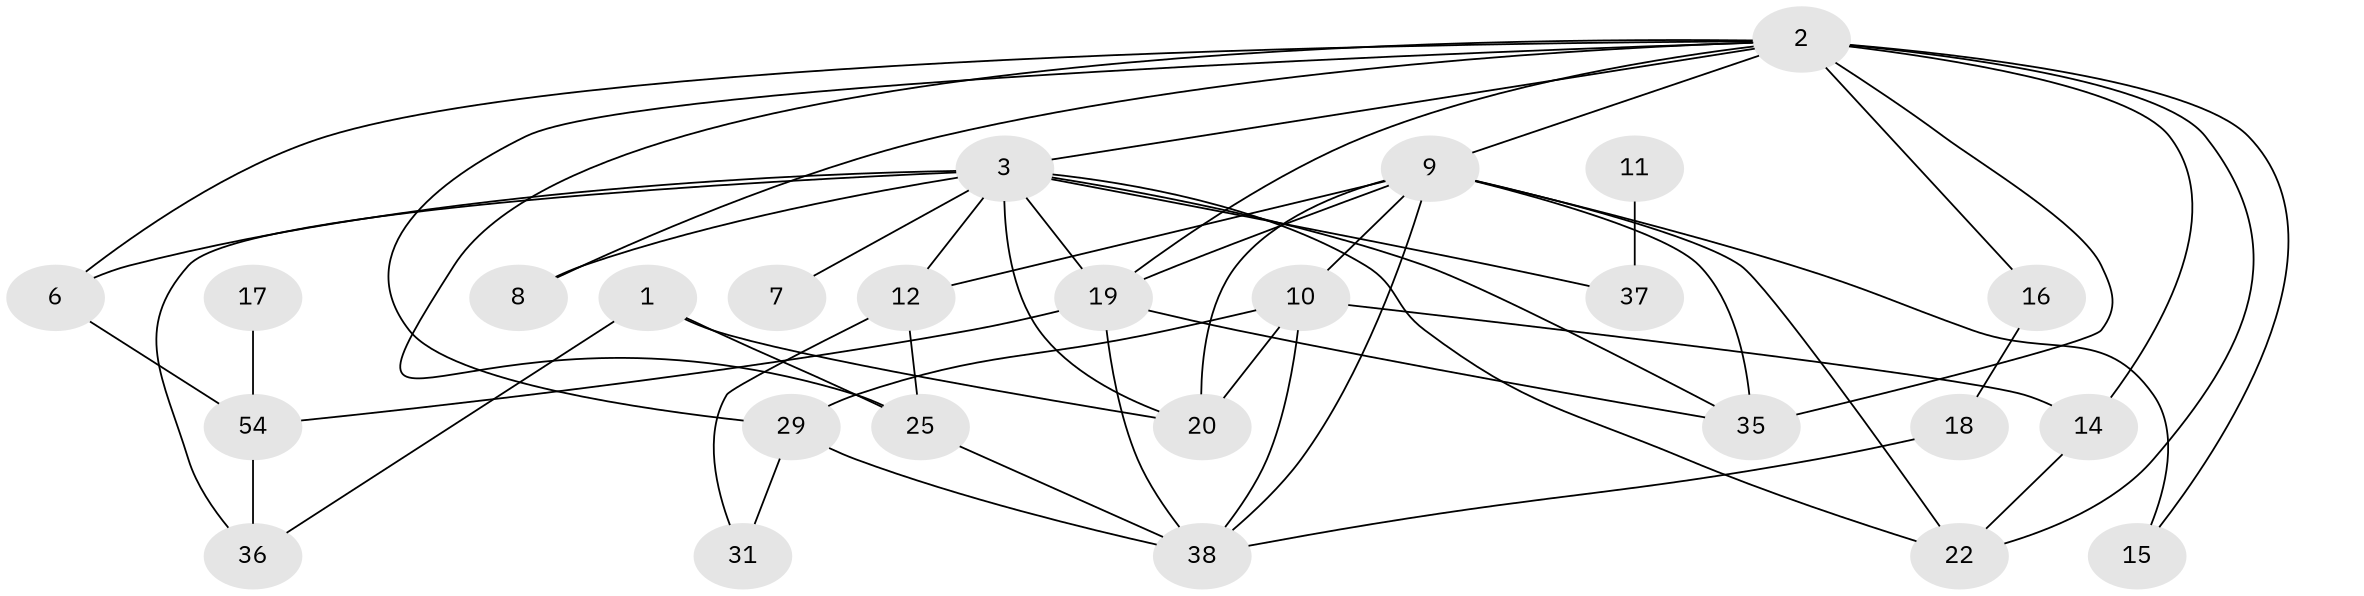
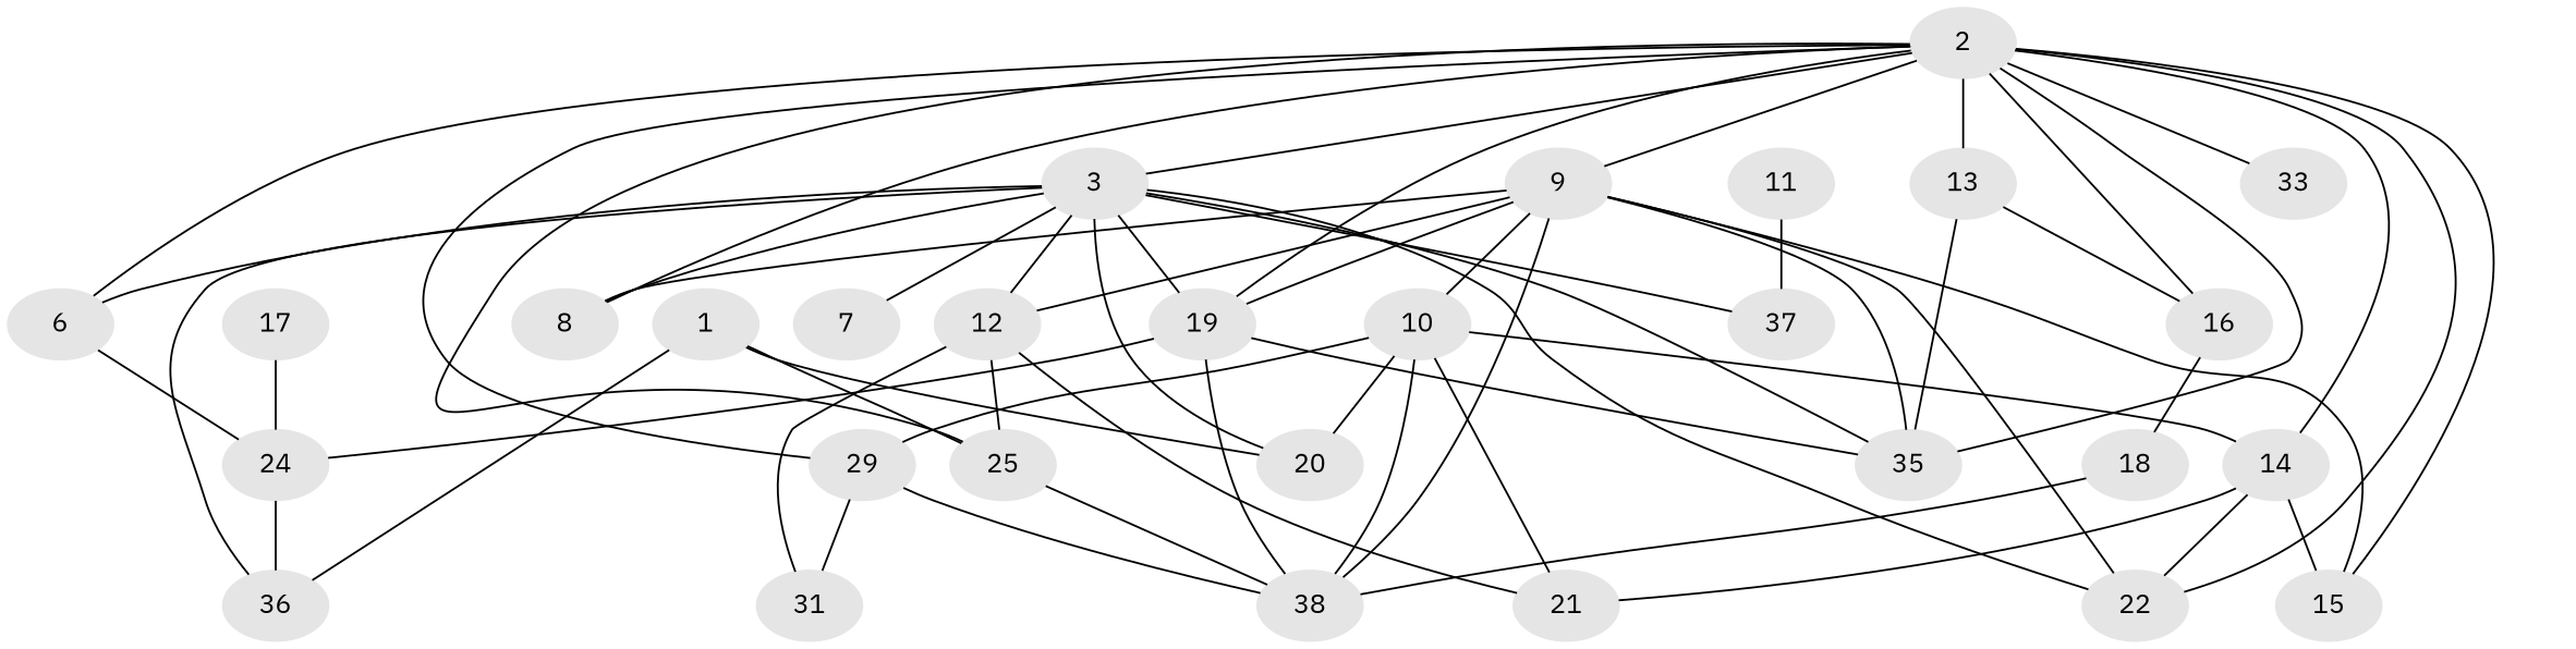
  graph {
    fontname="IBM Plex Sans"
    node [color=gray90 fontname="IBM Plex Sans" style=filled]
    edge [fontname="IBM Plex Sans" weight=1.0]
    1
    20
    25
    36
    38
    2
    3
    6
    8
    9
+   13
    14
    15
    16
    19
    22
    29
+   33
    35
    7
    12
    37
-   24 [label=54]
+   24
    10
+   21
    18
    31
    11
    17
    1 -- 20
    1 -- 25
    1 -- 36
    25 -- 38
    2 -- 25
    2 -- 3
    2 -- 6 [weight=2.0]
    2 -- 8
    2 -- 9
+   2 -- 13 [weight=2.0]
    2 -- 14
    2 -- 15
    2 -- 16
    2 -- 19
    2 -- 22
    2 -- 29
+   2 -- 33
    2 -- 35 [weight=2.0]
    3 -- 20
    3 -- 36
    3 -- 6
    3 -- 8
    3 -- 19
    3 -- 22
    3 -- 35
    3 -- 7
    3 -- 12
    3 -- 37
    6 -- 24
-   9 -- 20
+   9 -- 8
    9 -- 38
    9 -- 15
    9 -- 19
    9 -- 22
    9 -- 35
    9 -- 12
    9 -- 10
+   13 -- 16
+   13 -- 35
+   14 -- 15 [weight=2.0]
    14 -- 22
+   14 -- 21
    16 -- 18
    19 -- 38
    19 -- 35
    19 -- 24
    29 -- 38
    29 -- 31
    12 -- 25
+   12 -- 21
    12 -- 31
    24 -- 36
    10 -- 20
    10 -- 38
    10 -- 14
    10 -- 29
+   10 -- 21
    18 -- 38
    11 -- 37
    17 -- 24
  }
